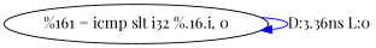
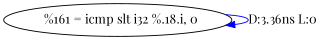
  digraph {
    fontname="Playfair Display"
-   n1 [label="%161 = icmp slt i32 %.16.i, 0" fontname="Playfair Display"]
+   n1 [label="  %161 = icmp slt i32 %.18.i, 0" fontname="Playfair Display"]
    n1 -> n1 [color=blue label="D:3.36ns L:0" fontname="Playfair Display"]
  }
